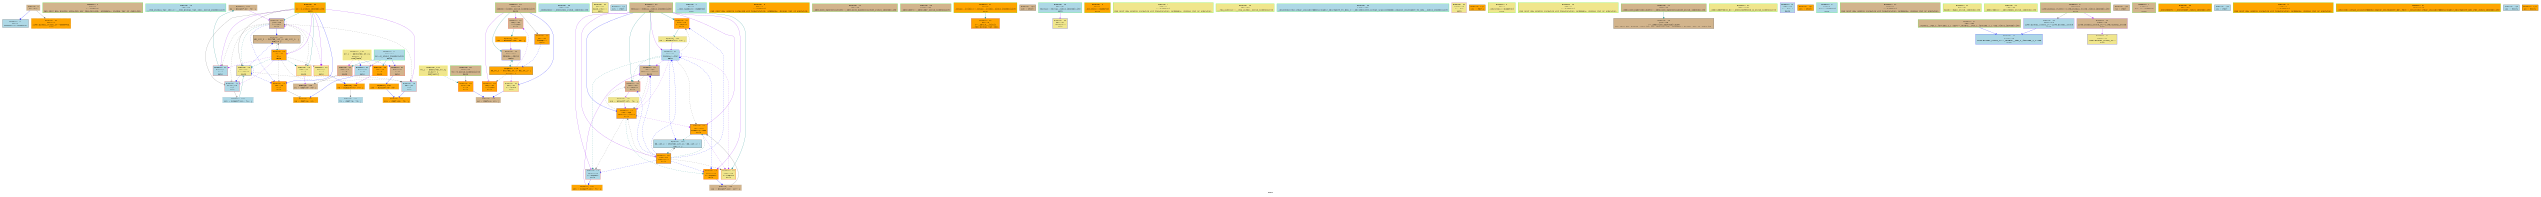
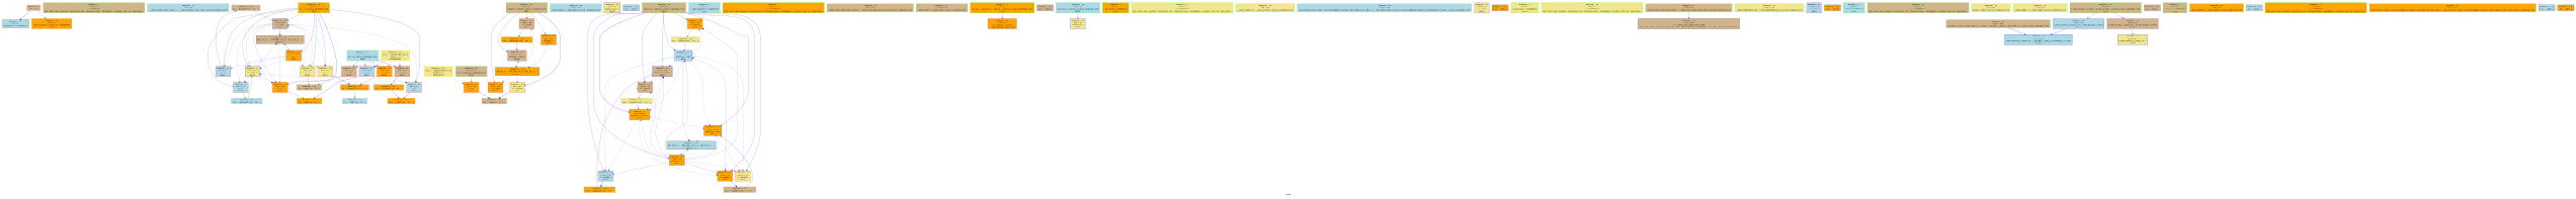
  digraph {
    fontname="Courier Prime"
    label=SVFG
    node [color=green fillcolor=orange fontname="Courier Prime" shape=record style=filled]
    edge [arrowhead=tee color=purple fontname="Courier Prime" style=solid]
    n1 [color=grey fillcolor=tan label="{NodeID: 0\nNullPtr}"]
    n2 [color=black fillcolor=lightblue label="{NodeID: 33\n2\<--3\ndummyVal\<--dummyVal\n}"]
    n3 [color=blue label="{NodeID: 63\n171\<--3\nllvm.global_ctors_2\<--dummyVal\nGlob }" style="dotted,filled"]
    n4 [fillcolor=tan label="{NodeID: 7\n57\<--1\n\<--dummyObj\nCan only get source location for instruction, argument, global var or function.}"]
    n5 [fillcolor=lightblue label="{NodeID: 14\n19\<--20\n__cxx_global_var_init\<--__cxx_global_var_init_field_insensitive\n}"]
    n6 [color=grey fillcolor=tan label="{NodeID: 104\n86 = Binary(85, 74, )\n}"]
    n7 [color=blue fillcolor=tan label="{NodeID: 69\n52\<--86\ni\<--shl\nmain\n}"]
    n8 [color=black fillcolor=tan label="{NodeID: 119\nMR_10V_2 = PHI(MR_10V_8, MR_10V_1, )\npts\{53 \}\n}"]
    n9 [color=red fillcolor=khaki label="{NodeID: 50\n76\<--52\n\<--i\nmain\n}"]
    n10 [color=red fillcolor=lightblue label="{NodeID: 51\n85\<--52\n\<--i\nmain\n}"]
    n11 [color=red fillcolor=khaki label="{NodeID: 52\n89\<--52\n\<--i\nmain\n}"]
    n12 [color=red label="{NodeID: 53\n94\<--52\n\<--i\nmain\n}"]
    n13 [color=red fillcolor=lightblue label="{NodeID: 54\n98\<--52\n\<--i\nmain\n}"]
    n14 [color=red fillcolor=lightblue label="{NodeID: 55\n111\<--52\n\<--i\nmain\n}"]
    n15 [color=blue fillcolor=khaki label="{NodeID: 72\n52\<--112\ni\<--shl14\nmain\n}"]
    n16 [color=blue label="{NodeID: 67\n52\<--74\ni\<--\nmain\n}"]
    n17 [color=grey label="{NodeID: 102\n78 = Binary(76, 77, )\n}"]
    n18 [color=grey fillcolor=tan label="{NodeID: 112\n91 = cmp(89, 90, )\n}"]
    n19 [color=grey label="{NodeID: 113\n96 = cmp(94, 95, )\n}"]
    n20 [color=grey label="{NodeID: 115\n101 = cmp(100, 72, )\n}"]
    n21 [color=grey fillcolor=lightblue label="{NodeID: 107\n112 = Binary(111, 74, )\n}"]
    n22 [fillcolor=tan label="{NodeID: 21\n48\<--49\nindex\<--index_field_insensitive\nmain\n}"]
    n23 [color=red fillcolor=khaki label="{NodeID: 43\n64\<--48\n\<--index\nmain\n}"]
    n24 [color=red label="{NodeID: 44\n124\<--48\n\<--index\nmain\n}"]
    n25 [color=red fillcolor=tan label="{NodeID: 45\n140\<--48\n\<--index\nmain\n}"]
    n26 [color=blue label="{NodeID: 65\n48\<--62\nindex\<--\nmain\n}"]
    n27 [color=blue fillcolor=tan label="{NodeID: 74\n48\<--141\nindex\<--inc23\nmain\n}"]
    n28 [color=grey fillcolor=tan label="{NodeID: 114\n66 = cmp(64, 65, )\n}"]
    n29 [color=grey label="{NodeID: 110\n141 = Binary(140, 62, )\n}"]
    n30 [color=black label="{NodeID: 118\nMR_6V_3 = PHI(MR_6V_4, MR_6V_2, )\npts\{49 \}\n}"]
    n31 [color=grey fillcolor=lightblue label="{NodeID: 111\n79 = cmp(78, 72, )\n}"]
    n32 [fillcolor=lightblue label="{NodeID: 28\n126\<--127\n_ZNSolsEi\<--_ZNSolsEi_field_insensitive\n}"]
    n33 [color=black fillcolor=khaki label="{NodeID: 35\n43\<--57\nmain_ret\<--\nmain\n}"]
    n34 [color=red label="{NodeID: 42\n65\<--46\n\<--T\nmain\n}"]
    n35 [color=red fillcolor=tan label="{NodeID: 49\n99\<--50\n\<--N\nmain\n}"]
    n36 [color=grey label="{NodeID: 109\n100 = Binary(98, 99, )\n}"]
    n37 [color=black fillcolor=lightblue label="{NodeID: 139\n125 = PHI()\n}"]
    n38 [color=red label="{NodeID: 56\n81\<--54\n\<--result\nmain\n}"]
    n39 [color=grey fillcolor=khaki label="{NodeID: 103\n82 = Binary(81, 74, )\n}"]
    n40 [color=blue fillcolor=lightblue label="{NodeID: 68\n54\<--82\nresult\<--inc\nmain\n}"]
    n41 [color=blue fillcolor=tan label="{NodeID: 70\n54\<--104\nresult\<--inc11\nmain\n}"]
    n42 [color=red fillcolor=tan label="{NodeID: 58\n107\<--54\n\<--result\nmain\n}"]
    n43 [color=blue label="{NodeID: 71\n54\<--108\nresult\<--inc12\nmain\n}"]
    n44 [color=red fillcolor=lightblue label="{NodeID: 57\n103\<--54\n\<--result\nmain\n}"]
    n45 [color=red label="{NodeID: 59\n115\<--54\n\<--result\nmain\n}"]
    n46 [color=blue label="{NodeID: 73\n54\<--116\nresult\<--dec\nmain\n}"]
    n47 [color=black fillcolor=lightblue label="{NodeID: 120\nMR_12V_2 = PHI(MR_12V_11, MR_12V_1, )\npts\{55 \}\n}"]
    n48 [color=red fillcolor=khaki label="{NodeID: 60\n130\<--54\n\<--result\nmain\n}"]
    n49 [color=grey fillcolor=khaki label="{NodeID: 105\n108 = Binary(107, 74, )\n}"]
    n50 [color=grey label="{NodeID: 106\n104 = Binary(103, 74, )\n}"]
    n51 [color=grey fillcolor=tan label="{NodeID: 108\n116 = Binary(115, 117, )\n}"]
    n52 [fillcolor=lightblue label="{NodeID: 1\n7\<--1\n__dso_handle\<--dummyObj\nGlob }"]
    n53 [label="{NodeID: 8\n62\<--1\n\<--dummyObj\nCan only get source location for instruction, argument, global var or function.}"]
    n54 [fillcolor=tan label="{NodeID: 15\n23\<--24\n_ZNSt8ios_base4InitC1Ev\<--_ZNSt8ios_base4InitC1Ev_field_insensitive\n}"]
    n55 [fillcolor=lightblue label="{NodeID: 22\n50\<--51\nN\<--N_field_insensitive\nmain\n}"]
    n56 [color=red label="{NodeID: 46\n77\<--50\n\<--N\nmain\n}"]
    n57 [color=red fillcolor=tan label="{NodeID: 47\n90\<--50\n\<--N\nmain\n}"]
    n58 [color=red fillcolor=lightblue label="{NodeID: 48\n95\<--50\n\<--N\nmain\n}"]
    n59 [fillcolor=tan label="{NodeID: 29\n132\<--133\n_ZNSolsEy\<--_ZNSolsEy_field_insensitive\n}"]
    n60 [color=purple label="{NodeID: 36\n25\<--4\n\<--_ZStL8__ioinit\n__cxx_global_var_init\n}"]
    n61 [color=black fillcolor=tan label="{NodeID: 140\n129 = PHI()\n}"]
    n62 [color=blue fillcolor=khaki label="{NodeID: 64\n44\<--57\nretval\<--\nmain\n}"]
    n63 [color=blue label="{NodeID: 66\n54\<--72\nresult\<--\nmain\n}"]
    n64 [label="{NodeID: 2\n8\<--1\n_ZSt3cin\<--dummyObj\nGlob }"]
    n65 [fillcolor=khaki label="{NodeID: 9\n72\<--1\n\<--dummyObj\nCan only get source location for instruction, argument, global var or function.}"]
    n66 [fillcolor=khaki label="{NodeID: 16\n29\<--30\n__cxa_atexit\<--__cxa_atexit_field_insensitive\n}"]
    n67 [label="{NodeID: 23\n52\<--53\ni\<--i_field_insensitive\nmain\n}"]
    n68 [fillcolor=lightblue label="{NodeID: 30\n135\<--136\n_ZSt4endlIcSt11char_traitsIcEERSt13basic_ostreamIT_T0_ES6_\<--_ZSt4endlIcSt11char_traitsIcEERSt13basic_ostreamIT_T0_ES6__field_insensitive\n}"]
    n69 [color=purple fillcolor=khaki label="{NodeID: 37\n120\<--10\n\<--.str\nmain\n}"]
    n70 [color=yellow fillcolor=khaki label="{NodeID: 127\n4V_1 = ENCHI(MR_4V_0)\npts\{47 \}\nFun[main]}" style="double,filled"]
    n71 [color=black label="{NodeID: 141\n131 = PHI()\n}"]
    n72 [fillcolor=khaki label="{NodeID: 3\n9\<--1\n_ZSt4cout\<--dummyObj\nGlob }"]
    n73 [fillcolor=khaki label="{NodeID: 10\n74\<--1\n\<--dummyObj\nCan only get source location for instruction, argument, global var or function.}"]
    n74 [fillcolor=tan label="{NodeID: 17\n28\<--34\n_ZNSt8ios_base4InitD1Ev\<--_ZNSt8ios_base4InitD1Ev_field_insensitive\n}"]
    n75 [color=black fillcolor=tan label="{NodeID: 34\n27\<--28\n\<--_ZNSt8ios_base4InitD1Ev\nCan only get source location for instruction, argument, global var or function.}"]
    n76 [fillcolor=tan label="{NodeID: 24\n54\<--55\nresult\<--result_field_insensitive\nmain\n}"]
    n77 [fillcolor=khaki label="{NodeID: 31\n137\<--138\n_ZNSolsEPFRSoS_E\<--_ZNSolsEPFRSoS_E_field_insensitive\n}"]
    n78 [color=purple fillcolor=lightblue label="{NodeID: 38\n128\<--12\n\<--.str.1\nmain\n}"]
    n79 [color=black label="{NodeID: 142\n134 = PHI()\n}"]
    n80 [fillcolor=lightblue label="{NodeID: 4\n10\<--1\n.str\<--dummyObj\nGlob }"]
    n81 [fillcolor=tan label="{NodeID: 11\n117\<--1\n\<--dummyObj\nCan only get source location for instruction, argument, global var or function.}"]
    n82 [fillcolor=khaki label="{NodeID: 18\n41\<--42\nmain\<--main_field_insensitive\n}"]
    n83 [fillcolor=khaki label="{NodeID: 25\n59\<--60\n_ZNSirsERi\<--_ZNSirsERi_field_insensitive\n}"]
    n84 [fillcolor=tan label="{NodeID: 32\n16\<--165\n_GLOBAL__sub_I_jbctaka_2_1.cpp\<--_GLOBAL__sub_I_jbctaka_2_1.cpp_field_insensitive\n}"]
    n85 [color=blue fillcolor=lightblue label="{NodeID: 62\n170\<--16\nllvm.global_ctors_1\<--_GLOBAL__sub_I_jbctaka_2_1.cpp\nGlob }"]
    n86 [color=purple fillcolor=tan label="{NodeID: 39\n169\<--14\nllvm.global_ctors_0\<--llvm.global_ctors\nGlob }"]
    n87 [color=blue fillcolor=khaki label="{NodeID: 61\n169\<--15\nllvm.global_ctors_0\<--\nGlob }"]
    n88 [color=yellow fillcolor=khaki label="{NodeID: 129\n8V_1 = ENCHI(MR_8V_0)\npts\{51 \}\nFun[main]}" style="double,filled"]
    n89 [color=black fillcolor=tan label="{NodeID: 143\n58 = PHI()\n}"]
    n90 [fillcolor=tan label="{NodeID: 5\n12\<--1\n.str.1\<--dummyObj\nGlob }"]
    n91 [label="{NodeID: 12\n4\<--6\n_ZStL8__ioinit\<--_ZStL8__ioinit_field_insensitive\nGlob }"]
    n92 [fillcolor=lightblue label="{NodeID: 19\n44\<--45\nretval\<--retval_field_insensitive\nmain\n}"]
    n93 [label="{NodeID: 26\n69\<--70\n_ZNSirsERy\<--_ZNSirsERy_field_insensitive\n}"]
    n94 [color=purple fillcolor=lightblue label="{NodeID: 40\n170\<--14\nllvm.global_ctors_1\<--llvm.global_ctors\nGlob }"]
    n95 [color=black fillcolor=lightblue label="{NodeID: 144\n26 = PHI()\n}"]
    n96 [label="{NodeID: 6\n15\<--1\n\<--dummyObj\nCan only get source location for instruction, argument, global var or function.}"]
    n97 [fillcolor=tan label="{NodeID: 13\n14\<--18\nllvm.global_ctors\<--llvm.global_ctors_field_insensitive\nGlob }"]
    n98 [fillcolor=tan label="{NodeID: 20\n46\<--47\nT\<--T_field_insensitive\nmain\n}"]
    n99 [label="{NodeID: 27\n122\<--123\n_ZStlsISt11char_traitsIcEERSt13basic_ostreamIcT_ES5_PKc\<--_ZStlsISt11char_traitsIcEERSt13basic_ostreamIcT_ES5_PKc_field_insensitive\n}"]
    n100 [color=black fillcolor=lightblue label="{NodeID: 138\n121 = PHI()\n}"]
    n101 [color=black label="{NodeID: 145\n68 = PHI()\n}"]
    n1 -> n2 [arrowhead=dot color=blue]
    n1 -> n3 [arrowhead=diamond color=gray40]
    n6 -> n7
    n7 -> n7 [arrowhead=dot style=dashed]
    n7 -> n8 [arrowhead=diamond color=blue]
    n7 -> n9 [arrowhead=diamond style=dashed]
    n7 -> n10 [arrowhead=dot color=gray40 style=dashed]
    n7 -> n11 [arrowhead=diamond color=gray40 style=dashed]
    n7 -> n12 [color=blue style=dashed]
    n7 -> n13 [arrowhead=diamond color=gray40 style=dashed]
    n7 -> n14 [color=gray40 style=dashed]
    n7 -> n15 [color=teal style=dashed]
    n8 -> n16 [color=teal style=dashed]
    n9 -> n17 [arrowhead=diamond color=blue]
    n10 -> n6 [arrowhead=diamond color=teal]
    n11 -> n18
    n12 -> n19 [color=gray40]
    n13 -> n20 [color=blue]
    n14 -> n21 [color=gray40]
    n15 -> n8 [arrowhead=dot color=blue style=dashed]
    n15 -> n12 [arrowhead=dot color=blue style=dashed]
    n15 -> n13 [arrowhead=dot color=gray40 style=dashed]
    n15 -> n14 [arrowhead=dot color=blue style=dashed]
    n15 -> n15 [color=blue style=dashed]
    n16 -> n7 [arrowhead=dot color=gray40 style=dashed]
    n16 -> n8 [arrowhead=diamond color=gray40]
    n16 -> n9 [color=gray40 style=dashed]
    n16 -> n10 [arrowhead=diamond style=dashed]
    n16 -> n11 [arrowhead=diamond color=teal style=dashed]
-   n16 -> n12 [color=gray40 style=dashed]
+   n8 -> n12 [color=gray40 style=dashed]
    n16 -> n13 [arrowhead=diamond color=gray40 style=dashed]
    n16 -> n14 [style=dashed]
    n16 -> n15 [arrowhead=dot color=teal style=dashed]
    n17 -> n31 [arrowhead=diamond color=gray40]
    n21 -> n15 [color=teal]
    n22 -> n23 [color=blue]
    n22 -> n24
    n22 -> n25 [arrowhead=dot]
    n22 -> n26 [arrowhead=diamond color=gray40]
    n22 -> n27 [arrowhead=diamond color=teal]
    n23 -> n28 [arrowhead=dot color=blue]
    n25 -> n29 [arrowhead=diamond color=teal]
    n26 -> n30 [color=blue style=dashed]
    n27 -> n30 [arrowhead=diamond color=teal style=dashed]
    n29 -> n27 [arrowhead=diamond]
    n30 -> n23 [style=dashed]
    n30 -> n24 [arrowhead=diamond color=gray40 style=dashed]
    n30 -> n25 [arrowhead=dot style=dashed]
    n30 -> n27 [arrowhead=diamond color=teal style=dashed]
    n34 -> n28 [arrowhead=dot color=blue]
    n35 -> n36 [color=blue]
    n36 -> n20 [color=blue]
    n38 -> n39 [color=teal]
    n39 -> n40
    n40 -> n38 [arrowhead=diamond color=gray40 style=dashed]
    n40 -> n40 [arrowhead=diamond color=blue style=dashed]
    n40 -> n41 [arrowhead=dot style=dashed]
    n40 -> n42 [color=teal style=dashed]
    n40 -> n43 [arrowhead=diamond style=dashed]
    n40 -> n44 [arrowhead=dot color=teal style=dashed]
    n40 -> n45 [arrowhead=diamond color=blue style=dashed]
    n40 -> n46 [arrowhead=dot color=gray40 style=dashed]
    n40 -> n47 [arrowhead=diamond color=blue style=dashed]
    n40 -> n48 [arrowhead=dot style=dashed]
    n41 -> n42 [arrowhead=dot color=gray40 style=dashed]
    n41 -> n43 [arrowhead=dot color=gray40 style=dashed]
    n42 -> n49
    n43 -> n41 [arrowhead=dot style=dashed]
    n43 -> n42 [color=gray40 style=dashed]
    n43 -> n43 [color=gray40 style=dashed]
    n43 -> n44 [arrowhead=diamond color=gray40 style=dashed]
    n43 -> n45 [arrowhead=dot color=teal style=dashed]
    n43 -> n46 [arrowhead=dot style=dashed]
    n44 -> n50 [arrowhead=diamond color=blue]
    n45 -> n51 [arrowhead=dot color=blue]
    n46 -> n47 [color=teal style=dashed]
    n46 -> n48 [arrowhead=dot style=dashed]
    n47 -> n63 [arrowhead=dot color=teal style=dashed]
    n49 -> n43 [arrowhead=dot]
    n50 -> n41
    n51 -> n46 [arrowhead=diamond color=gray40]
    n55 -> n35 [color=blue]
    n55 -> n56 [arrowhead=dot color=teal]
    n55 -> n57 [arrowhead=dot color=teal]
    n55 -> n58 [arrowhead=diamond color=gray40]
    n56 -> n17 [arrowhead=dot]
    n57 -> n18 [arrowhead=dot color=gray40]
    n58 -> n19 [color=blue]
    n63 -> n38 [arrowhead=dot color=blue style=dashed]
    n63 -> n40 [arrowhead=dot color=blue style=dashed]
    n63 -> n41 [arrowhead=diamond color=blue style=dashed]
    n63 -> n42 [color=blue style=dashed]
    n63 -> n43 [arrowhead=dot color=gray40 style=dashed]
    n63 -> n44 [color=blue style=dashed]
    n63 -> n45 [color=blue style=dashed]
    n63 -> n46 [color=teal style=dashed]
    n63 -> n47 [arrowhead=diamond color=gray40 style=dashed]
    n63 -> n48 [arrowhead=dot color=gray40 style=dashed]
    n67 -> n7 [color=teal]
    n67 -> n9 [arrowhead=diamond]
    n67 -> n10
    n67 -> n11 [color=teal]
    n67 -> n12 [color=blue]
    n67 -> n13
    n67 -> n14 [color=gray40]
    n67 -> n15 [arrowhead=dot color=gray40]
    n67 -> n16 [arrowhead=dot]
    n70 -> n34 [arrowhead=diamond color=teal style=dashed]
    n74 -> n75 [arrowhead=dot color=teal]
    n76 -> n38 [arrowhead=diamond color=teal]
    n76 -> n40 [arrowhead=dot]
    n76 -> n41 [color=teal]
    n76 -> n42 [arrowhead=dot color=teal]
    n76 -> n43 [color=blue]
    n76 -> n44
    n76 -> n45 [arrowhead=diamond]
    n76 -> n46
    n76 -> n48 [arrowhead=diamond color=teal]
    n76 -> n63 [arrowhead=diamond]
    n84 -> n85 [color=blue]
    n86 -> n87
    n88 -> n35 [arrowhead=dot color=blue style=dashed]
    n88 -> n56 [style=dashed]
    n88 -> n57 [arrowhead=dot style=dashed]
    n88 -> n58 [arrowhead=dot color=blue style=dashed]
    n91 -> n60 [arrowhead=dot color=teal]
    n92 -> n62
    n94 -> n85 [color=blue]
    n97 -> n86 [arrowhead=diamond]
    n97 -> n94 [arrowhead=dot color=gray40]
    n98 -> n34 [arrowhead=dot color=gray40]
  }
